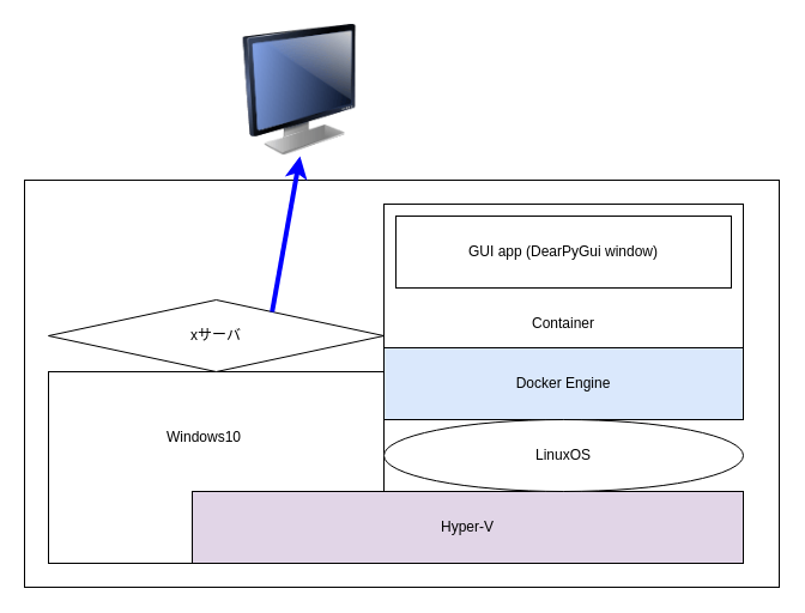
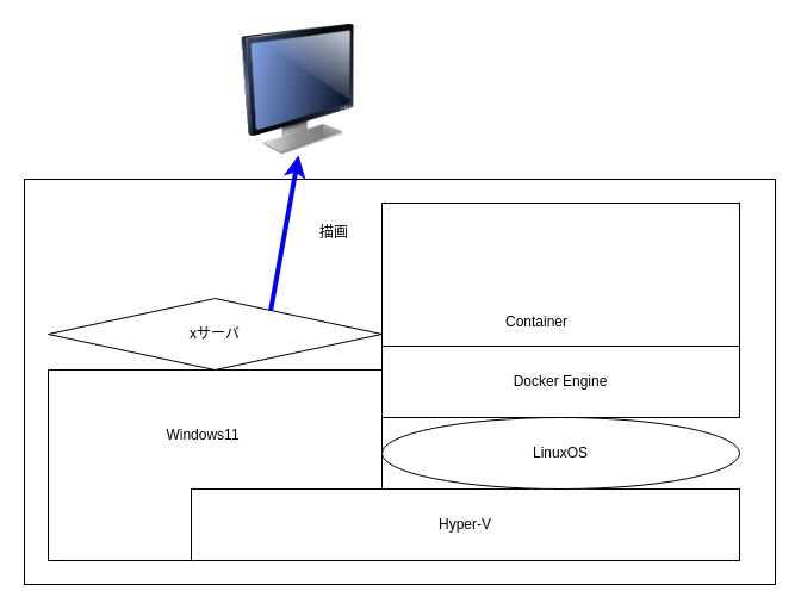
  <mxCell id="0" />
  <mxCell id="1" parent="0" />
  <mxCell id="2" value="d" style="rounded=0;whiteSpace=wrap;html=1;" vertex="1" parent="1"><mxGeometry x="20" y="150" width="630" height="340" as="geometry" /></mxCell>
  <mxCell id="3" value="" style="rounded=0;whiteSpace=wrap;html=1;" vertex="1" parent="1"><mxGeometry x="40" y="310" width="280" height="160" as="geometry" /></mxCell>
- <mxCell id="4" value="Docker Engine" style="rounded=0;whiteSpace=wrap;html=1;fillColor=#dae8fc;" vertex="1" parent="1"><mxGeometry x="320" y="290" width="300" height="60" as="geometry" /></mxCell>
- <mxCell id="5" value="Hyper-V" style="rounded=0;whiteSpace=wrap;html=1;fillColor=#e1d5e7;" vertex="1" parent="1"><mxGeometry x="160" y="410" width="460" height="60" as="geometry" /></mxCell>
+ <mxCell id="4" value="Docker Engine" style="rounded=0;whiteSpace=wrap;html=1;" vertex="1" parent="1"><mxGeometry x="320" y="290" width="300" height="60" as="geometry" /></mxCell>
+ <mxCell id="5" value="Hyper-V" style="rounded=0;whiteSpace=wrap;html=1;" vertex="1" parent="1"><mxGeometry x="160" y="410" width="460" height="60" as="geometry" /></mxCell>
  <mxCell id="6" value="LinuxOS" style="ellipse;whiteSpace=wrap;html=1;" vertex="1" parent="1"><mxGeometry x="320" y="350" width="300" height="60" as="geometry" /></mxCell>
- <mxCell id="7" value="Windows10" style="text;html=1;strokeColor=none;fillColor=none;align=center;verticalAlign=middle;whiteSpace=wrap;rounded=0;" vertex="1" parent="1"><mxGeometry x="140" y="350" width="60" height="30" as="geometry" /></mxCell>
+ <mxCell id="7" value="Windows11" style="text;html=1;strokeColor=none;fillColor=none;align=center;verticalAlign=middle;whiteSpace=wrap;rounded=0;" vertex="1" parent="1"><mxGeometry x="140" y="350" width="60" height="30" as="geometry" /></mxCell>
  <mxCell id="8" value="" style="rounded=0;whiteSpace=wrap;html=1;" vertex="1" parent="1"><mxGeometry x="320" y="170" width="300" height="120" as="geometry" /></mxCell>
- <mxCell id="9" value="&lt;span style=&quot;text-align: left&quot;&gt;Container&lt;/span&gt;" style="text;html=1;strokeColor=none;fillColor=none;align=center;verticalAlign=middle;whiteSpace=wrap;rounded=0;" vertex="1" parent="1"><mxGeometry x="440" y="260" width="60" height="20" as="geometry" /></mxCell>
- <mxCell id="10" value="GUI app (DearPyGui window)" style="rounded=0;whiteSpace=wrap;html=1;" vertex="1" parent="1"><mxGeometry x="330" y="180" width="280" height="60" as="geometry" /></mxCell>
+ <mxCell id="9" value="&lt;span style=&quot;text-align: left&quot;&gt;Container&lt;/span&gt;" style="text;html=1;strokeColor=none;fillColor=none;align=center;verticalAlign=middle;whiteSpace=wrap;rounded=0;" vertex="1" parent="1"><mxGeometry x="420" y="260" width="60" height="20" as="geometry" /></mxCell>
  <mxCell id="11" value="xサーバ" style="rhombus;whiteSpace=wrap;html=1;" vertex="1" parent="1"><mxGeometry x="40" y="250" width="280" height="60" as="geometry" /></mxCell>
  <mxCell id="12" value="" style="image;html=1;image=img/lib/clip_art/computers/Monitor_128x128.png" vertex="1" parent="1"><mxGeometry x="160" y="20" width="180" height="110" as="geometry" /></mxCell>
  <mxCell id="13" value="" style="endArrow=classic;html=1;strokeWidth=4;exitX=0.75;exitY=0;exitDx=0;exitDy=0;entryX=0.5;entryY=1;entryDx=0;entryDy=0;strokeColor=#0000FF;" edge="1" parent="1" source="11" target="12"><mxGeometry width="50" height="50" relative="1" as="geometry"><mxPoint x="320" y="290" as="sourcePoint" /><mxPoint x="370" y="240" as="targetPoint" /></mxGeometry></mxCell>
+ <mxCell id="14" value="描画" style="text;html=1;strokeColor=none;fillColor=none;align=center;verticalAlign=middle;whiteSpace=wrap;rounded=0;" vertex="1" parent="1"><mxGeometry x="250" y="180" width="60" height="30" as="geometry" /></mxCell>
